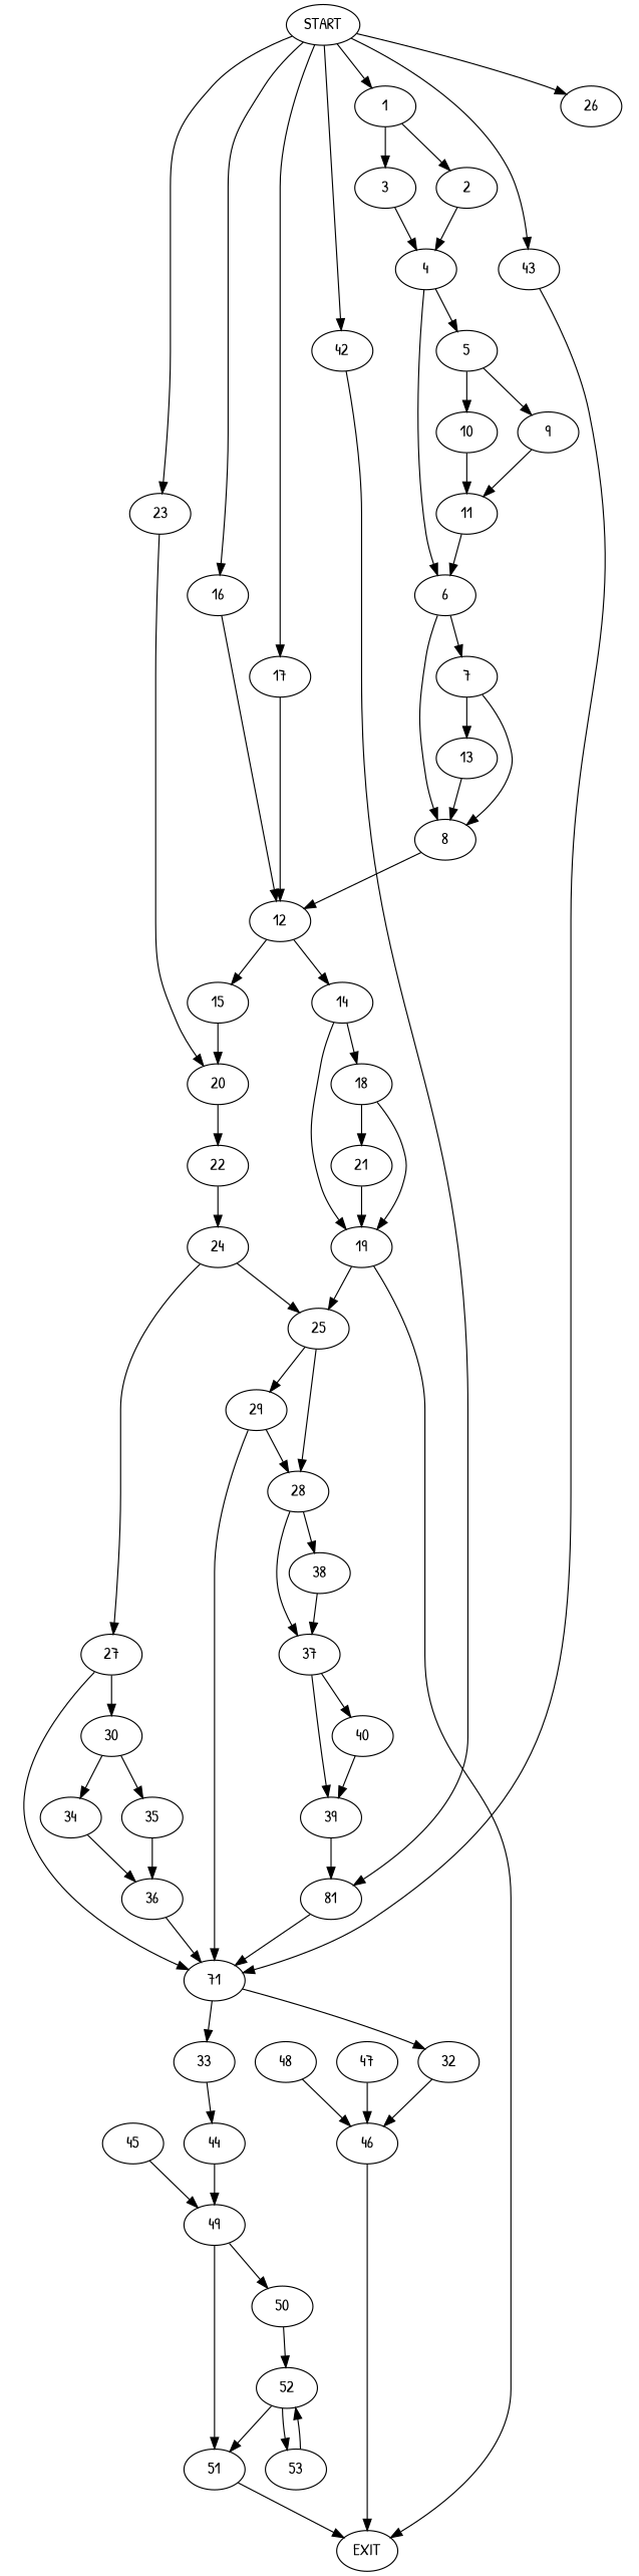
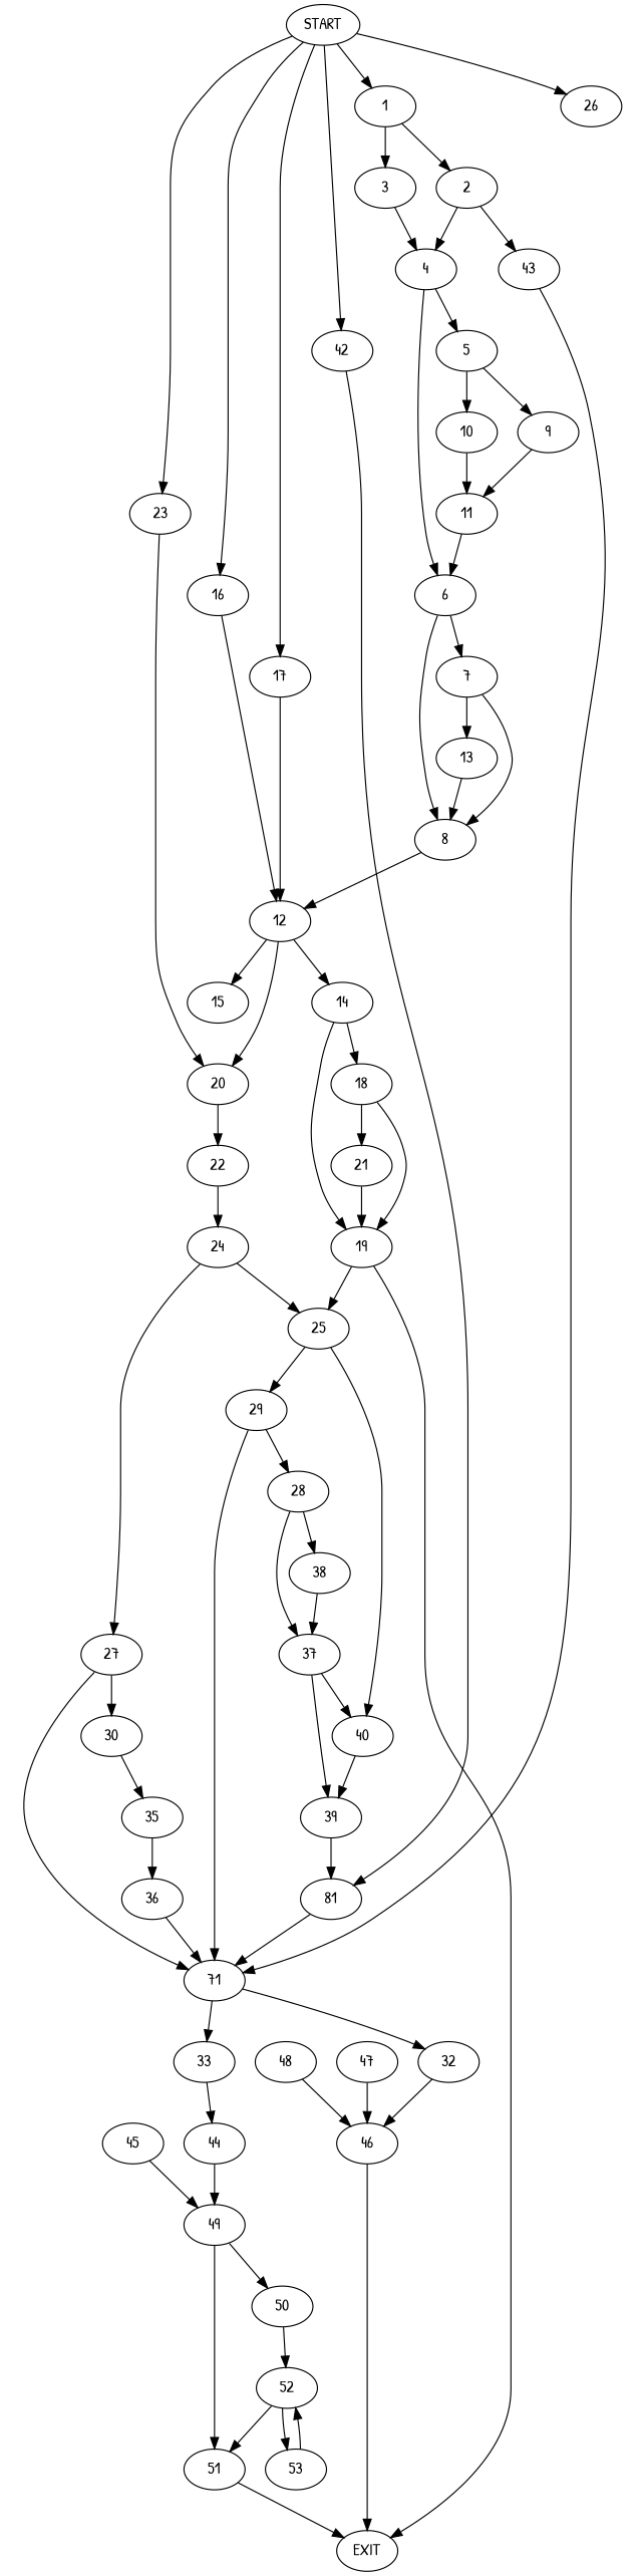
  digraph {
    fontname="Patrick Hand"
    node [fontname="Patrick Hand"]
    edge [fontname="Patrick Hand"]
    n1 [label=START]
    1
    16
    17
    23
    26
    42
    43
    2
    3
    12
    20
    n13 [label=81]
    n14 [label=71]
    n15 [label=EXIT]
    4
    5
    6
    9
    10
    7
    8
    11
    13
    14
    15
    18
    19
    21
    25
    22
    24
    27
    28
    29
    30
    37
    38
-   34
    35
    32
    33
    39
    40
    36
    46
    44
    47
    49
    45
    50
    51
    48
    52
    53
    n1 -> 1
    n1 -> 16
    n1 -> 17
    n1 -> 23
    n1 -> 26
    n1 -> 42
-   n1 -> 43
+   2 -> 43
    1 -> 2
    1 -> 3
    16 -> 12
    17 -> 12
    23 -> 20
    42 -> n13
    43 -> n14
    2 -> 4
    3 -> 4
    12 -> 14
    12 -> 15
    20 -> 22
    n13 -> n14
    n14 -> 32
    n14 -> 33
    4 -> 5
    4 -> 6
    5 -> 9
    5 -> 10
    6 -> 7
    6 -> 8
    9 -> 11
    10 -> 11
    7 -> 8
    7 -> 13
    8 -> 12
    11 -> 6
    13 -> 8
    14 -> 18
    14 -> 19
-   15 -> 20
+   12 -> 20
    18 -> 19
    18 -> 21
    19 -> n15
    19 -> 25
    21 -> 19
-   25 -> 28
+   25 -> 40
    25 -> 29
    22 -> 24
    24 -> 25
    24 -> 27
    27 -> n14
    27 -> 30
    28 -> 37
    28 -> 38
    29 -> n14
    29 -> 28
-   30 -> 34
    30 -> 35
    37 -> 39
    37 -> 40
    38 -> 37
-   34 -> 36
    35 -> 36
    32 -> 46
    33 -> 44
    39 -> n13
    40 -> 39
    36 -> n14
    46 -> n15
    44 -> 49
    47 -> 46
    49 -> 50
    49 -> 51
    45 -> 49
    50 -> 52
    51 -> n15
    48 -> 46
    52 -> 51
    52 -> 53
    53 -> 52
  }
